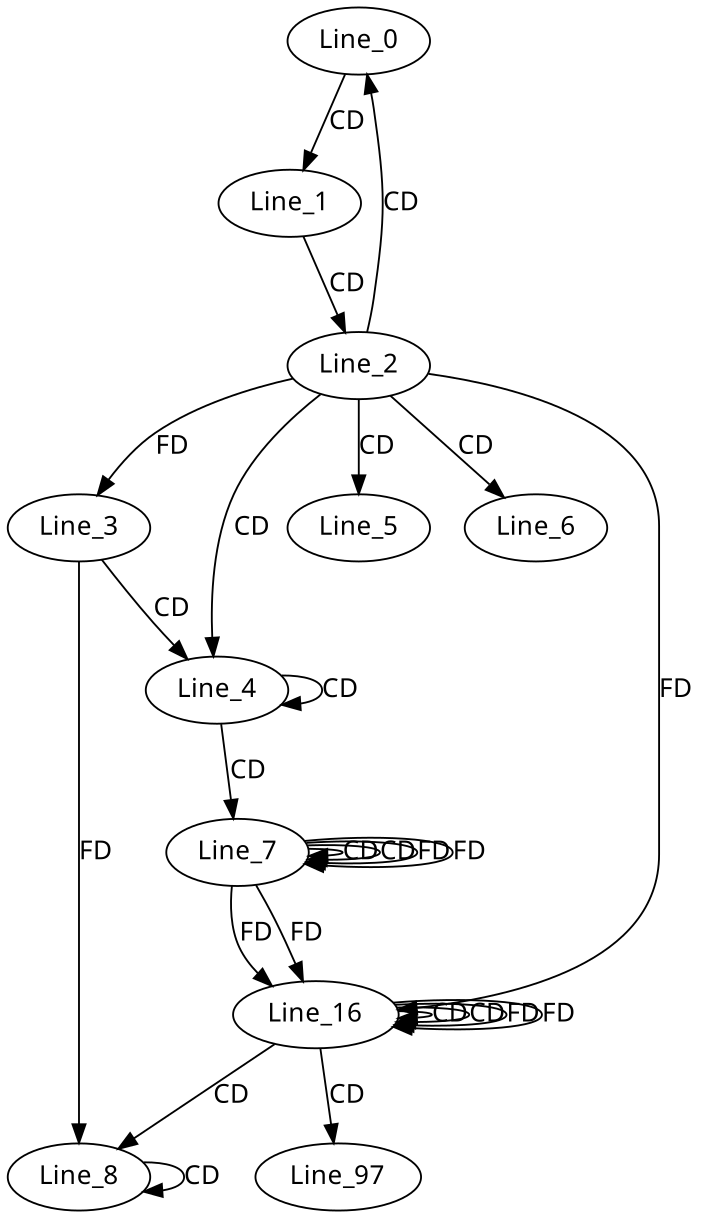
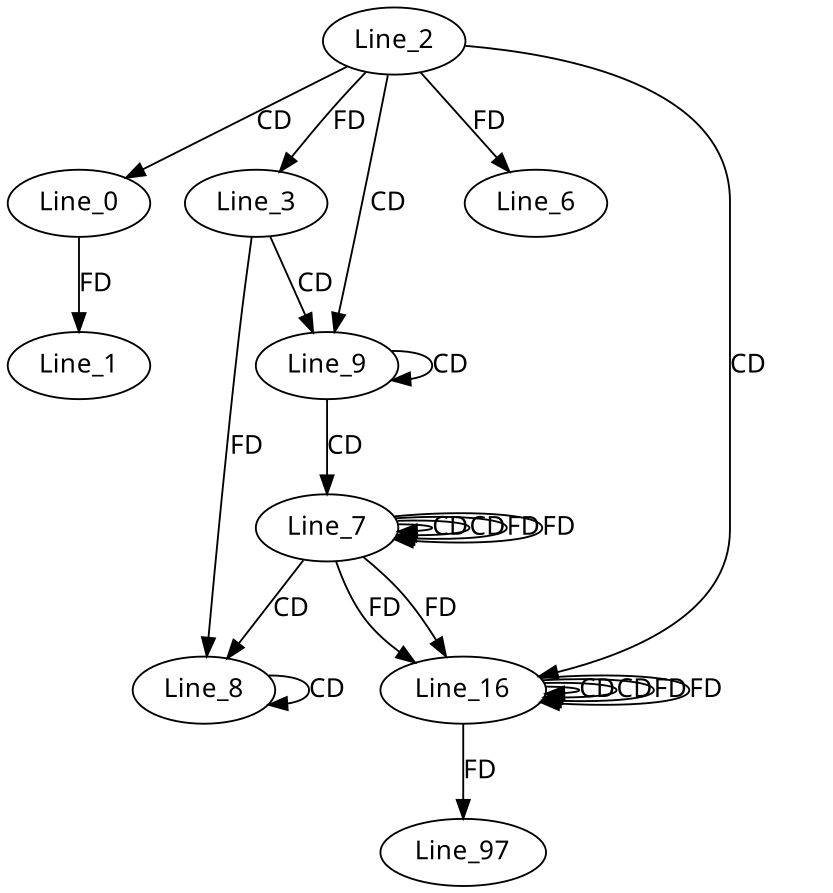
  digraph {
    fontname="Noto Sans"
    node [fontname="Noto Sans"]
    edge [fontname="Noto Sans"]
    Line_0
    Line_1
    Line_2
    Line_3
-   Line_4
-   Line_5
+   Line_4 [label=Line_9]
    Line_6
    n8 [label=Line_16]
    Line_8
    Line_7
    n11 [label=Line_97]
-   Line_0 -> Line_1 [label=CD]
-   Line_1 -> Line_2 [label=CD]
+   Line_0 -> Line_1 [label=FD]
    Line_2 -> Line_0 [label=CD]
    Line_2 -> Line_3 [label=FD]
    Line_2 -> Line_4 [label=CD]
-   Line_2 -> Line_5 [label=CD]
-   Line_2 -> Line_6 [label=CD]
-   Line_2 -> n8 [label=FD]
+   Line_2 -> Line_6 [label=FD]
+   Line_2 -> n8 [label=CD]
    Line_3 -> Line_4 [label=CD]
    Line_3 -> Line_8 [label=FD]
    Line_4 -> Line_4 [label=CD]
    Line_4 -> Line_7 [label=CD]
    n8 -> n8 [label=CD]
    n8 -> n8 [label=CD]
    n8 -> n8 [label=FD]
    n8 -> n8 [label=FD]
-   n8 -> n11 [label=CD]
+   n8 -> n11 [label=FD]
    Line_8 -> Line_8 [label=CD]
    Line_7 -> n8 [label=FD]
    Line_7 -> n8 [label=FD]
-   n8 -> Line_8 [label=CD]
+   Line_7 -> Line_8 [label=CD]
    Line_7 -> Line_7 [label=CD]
    Line_7 -> Line_7 [label=CD]
    Line_7 -> Line_7 [label=FD]
    Line_7 -> Line_7 [label=FD]
  }
